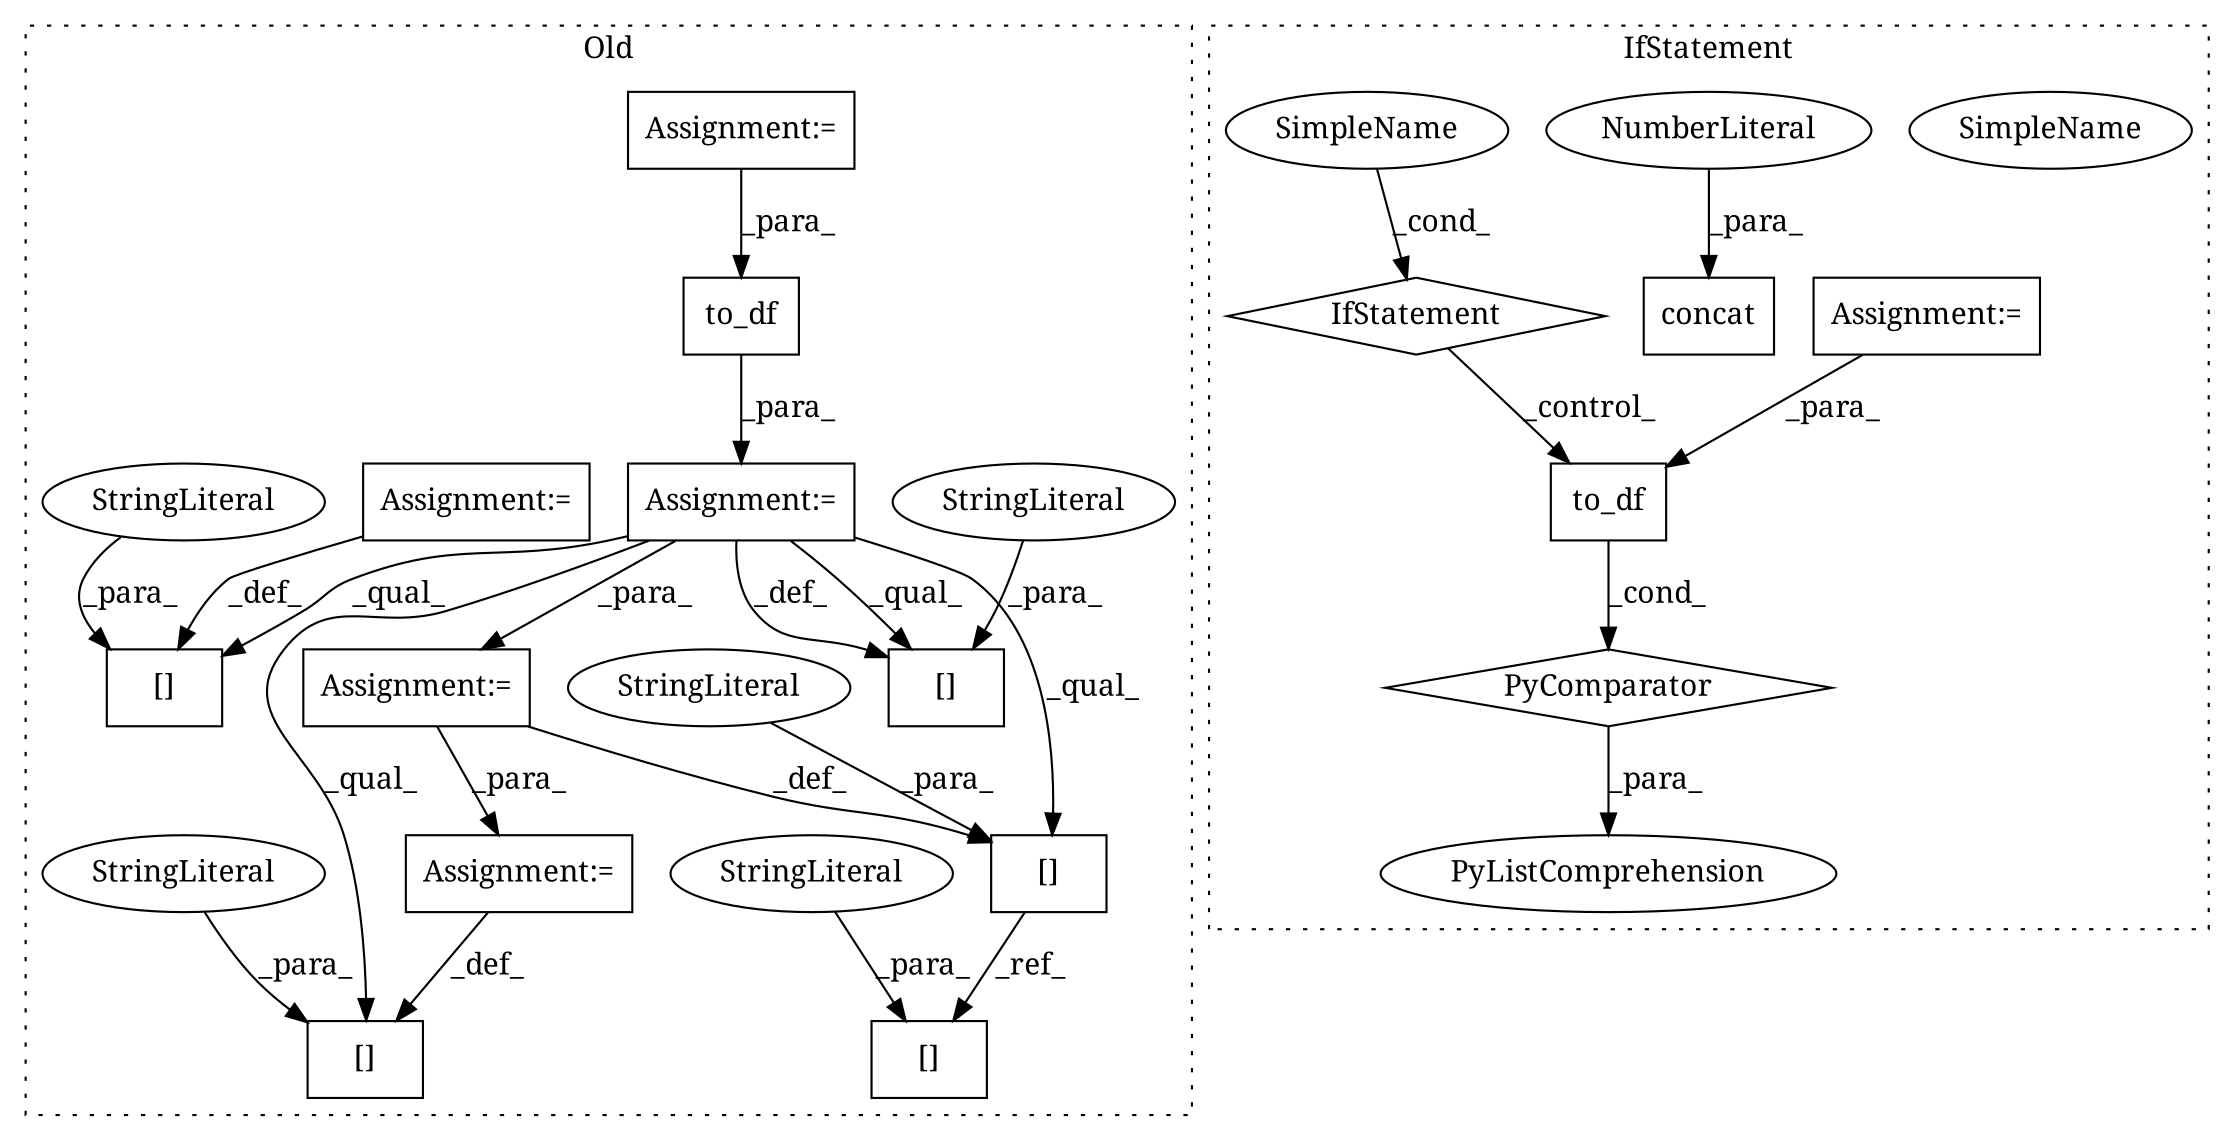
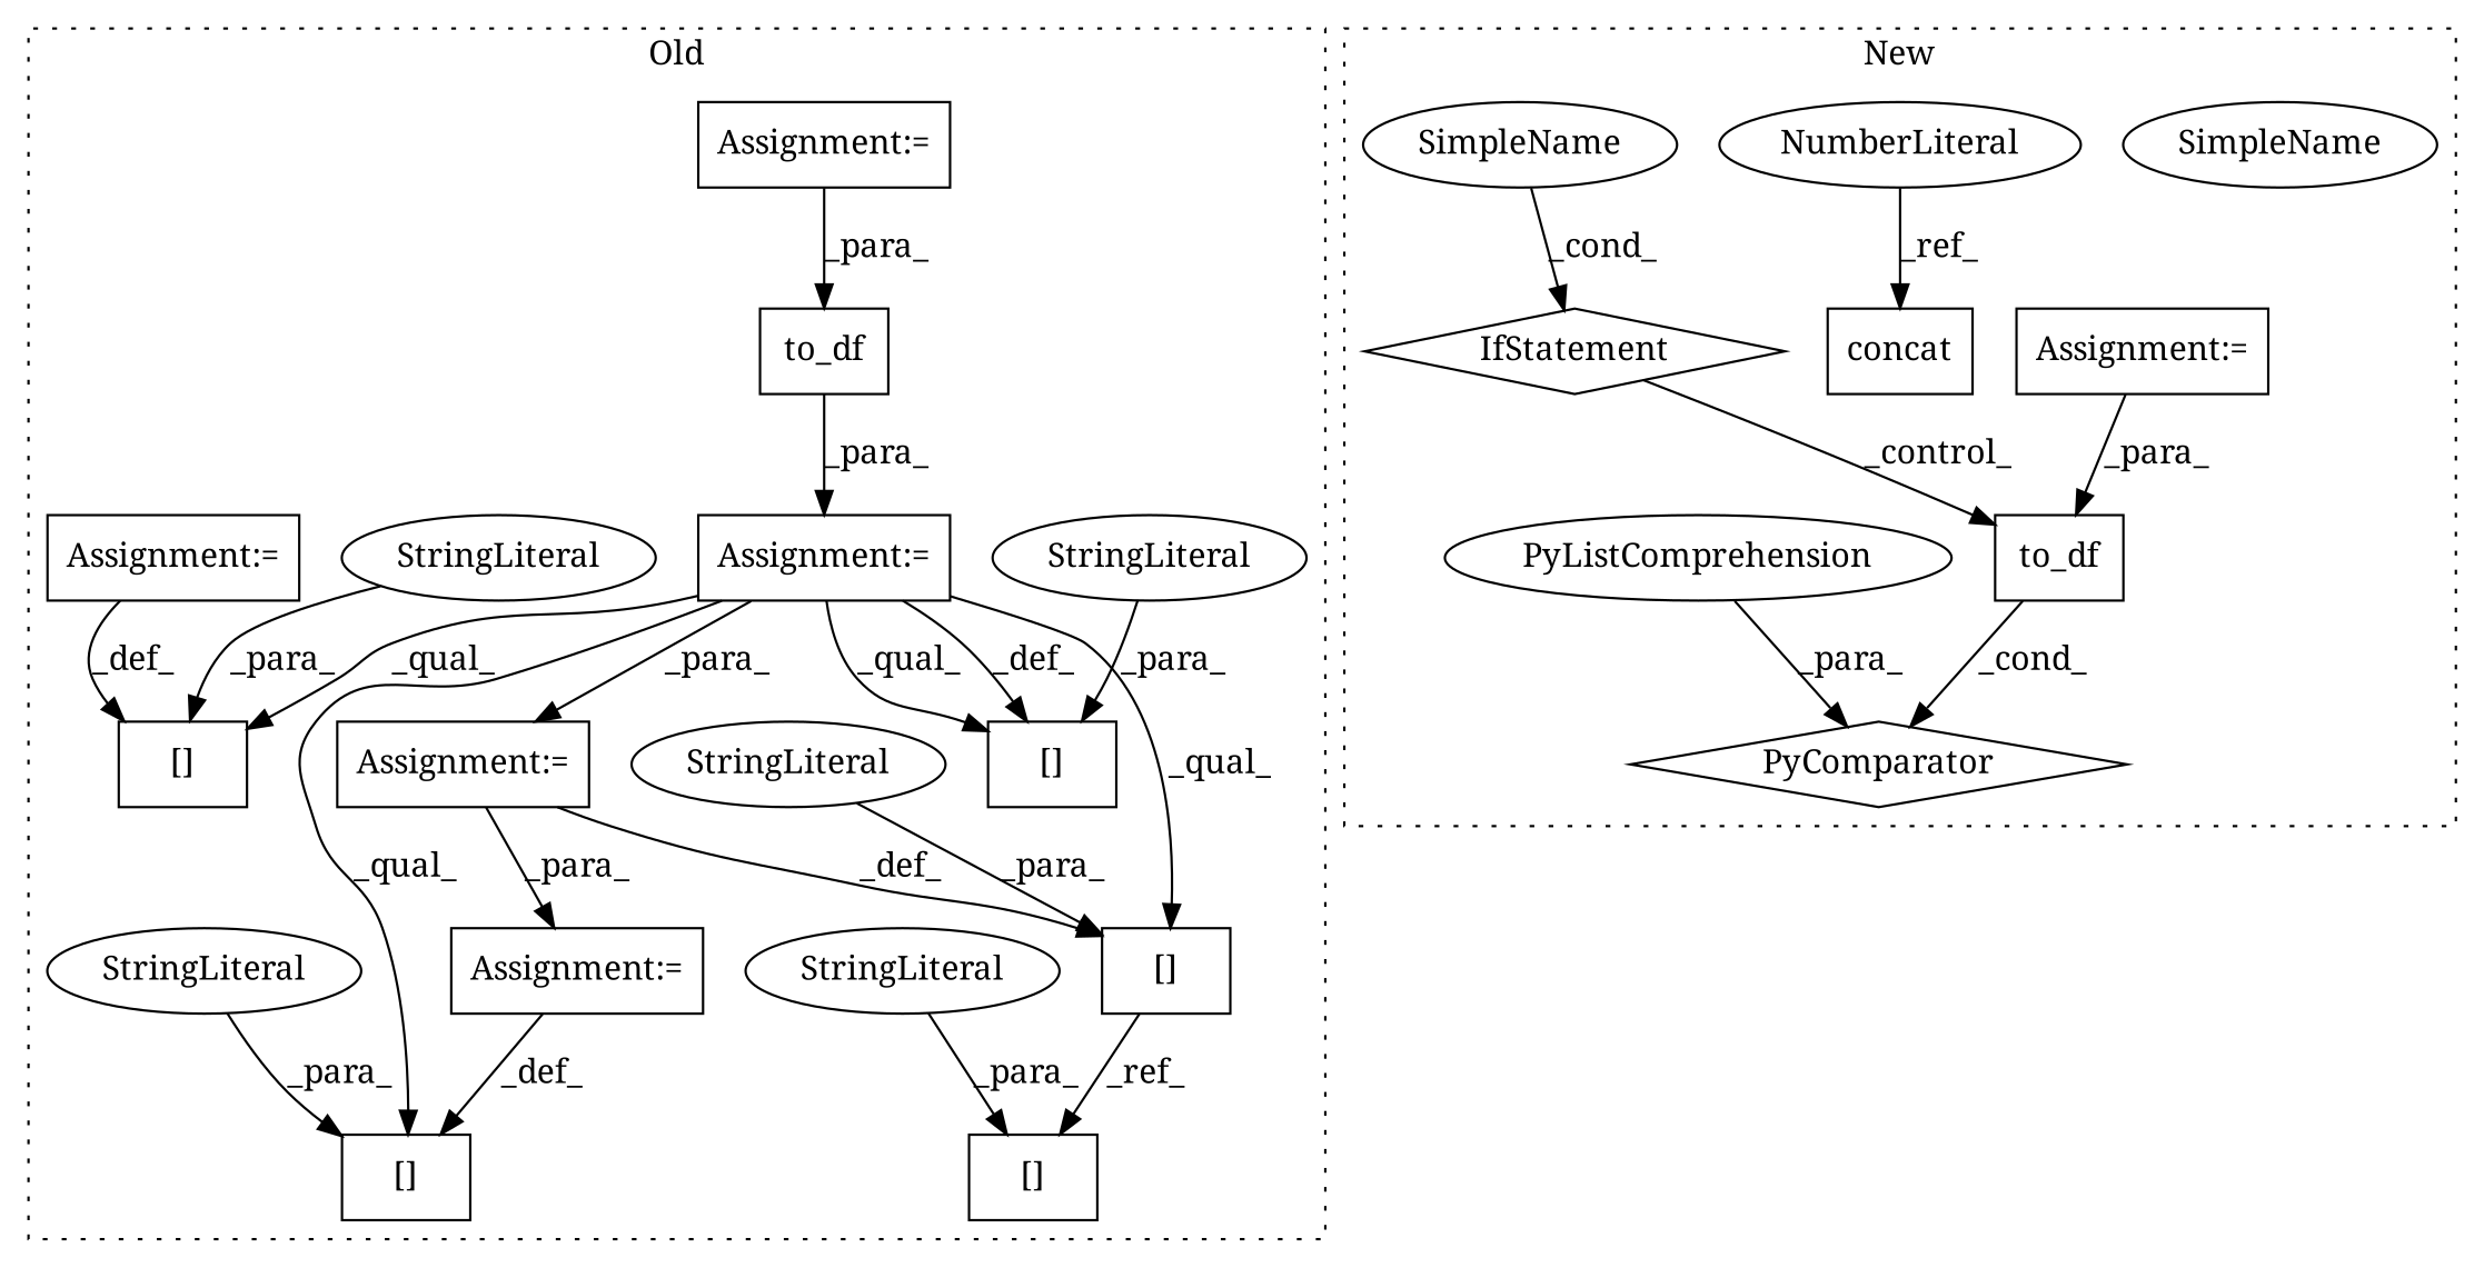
  digraph {
    fontname="Noto Serif"
    node [a=7 fontname="Noto Serif" l="6,1" s=12800 shape=box]
    edge [fontname="Noto Serif"]
    n1 [a=32 label=to_df s="13845,13856"]
    n2 [l=1 label="Assignment:=" s=13585]
    n3 [l=1 label="Assignment:=" s=13840]
    n4 [l=1 label="Assignment:=" s=13980]
    n5 [a=2 label="[]" s="14024,14036"]
    n6 [a=45 l=6 label=StringLiteral s=14030 shape=ellipse]
    n7 [a=2 label="[]" s="13886,13902"]
    n8 [a=45 l=10 label=StringLiteral s=13892 shape=ellipse]
    n9 [a=2 label="[]" s="14000,14016"]
    n10 [a=45 l=10 label=StringLiteral s=14006 shape=ellipse]
    n11 [a=2 label="[]" s="14056,14069"]
    n12 [a=45 l=7 label=StringLiteral s=14062 shape=ellipse]
    n13 [a=2 label="[]" s="13963,13979"]
    n14 [a=45 l=10 label=StringLiteral s=13969 shape=ellipse]
    n15 [l=1 label="Assignment:=" s=14037]
    n16 [l=1 label="Assignment:=" s=13903]
    n17 [a=113 l=25 label=PyComparator shape=diamond]
    n18 [l=25 label="Assignment:="]
    n19 [a=109 l=212 label=PyListComprehension s=12621 shape=ellipse]
    n20 [a=32 label=to_df s="12625,12741"]
    n21 [a=25 l=25 label=IfStatement shape=diamond]
    n22 [a=42 l=5 label=SimpleName s=12820 shape=ellipse]
    n23 [a=32 l="18,1" label=concat s="12603,12829"]
    n24 [a=34 l=1 label=NumberLiteral s=12828 shape=ellipse]
    n25 [a=42 l=5 label=SimpleName s=12820 shape=ellipse]
    subgraph cluster_1 {
      label=Old
      style=dotted
      n1
      n2
      n3
      n4
      n5
      n6
      n7
      n8
      n9
      n10
      n11
      n12
      n13
      n14
      n15
      n16
    }
    subgraph cluster_2 {
-     label=IfStatement
+     label=New
      style=dotted
      n17
      n18
      n19
      n20
      n21
      n22
      n23
      n24
      n25
    }
    n1 -> n3 [label=_para_]
    n2 -> n1 [label=_para_]
    n3 -> n5 [label=_qual_]
    n3 -> n7 [label=_qual_]
    n3 -> n11 [label=_qual_]
    n3 -> n11 [label=_def_]
    n3 -> n13 [label=_qual_]
    n3 -> n16 [label=_para_]
    n4 -> n13 [label=_def_]
    n6 -> n5 [label=_para_]
    n7 -> n9 [label=_ref_]
    n8 -> n7 [label=_para_]
    n10 -> n9 [label=_para_]
    n12 -> n11 [label=_para_]
    n14 -> n13 [label=_para_]
    n15 -> n5 [label=_def_]
    n16 -> n4 [label=_para_]
    n16 -> n7 [label=_def_]
-   n17 -> n19 [label=_para_]
+   n19 -> n17 [label=_para_]
    n18 -> n20 [label=_para_]
    n20 -> n17 [label=_cond_]
    n21 -> n20 [label=_control_]
-   n24 -> n23 [label=_para_]
+   n24 -> n23 [label=_ref_]
    n25 -> n21 [label=_cond_]
  }
